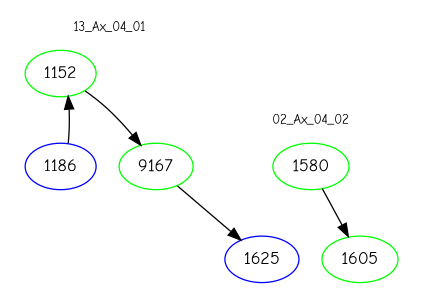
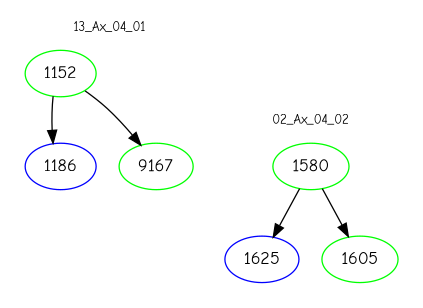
  digraph {
    fontname="Comic Neue"
    node [color=green fontname="Comic Neue"]
    edge [color=black fontname="Comic Neue"]
    n1 [label=1152]
    n2 [color=blue label=1186]
    n3 [label=9167]
    n4 [label=1580]
    n5 [color=blue label=1625]
    n6 [label=1605]
    subgraph cluster_1 {
      color=white
      fontsize=10
      label="13_Ax_04_01"
      n1
      n2
      n3
    }
    subgraph cluster_2 {
      color=white
      fontsize=10
      label="02_Ax_04_02"
      n4
      n5
      n6
    }
-   n2 -> n1
+   n1 -> n2
    n1 -> n3
-   n3 -> n5
+   n4 -> n5
    n4 -> n6
  }
